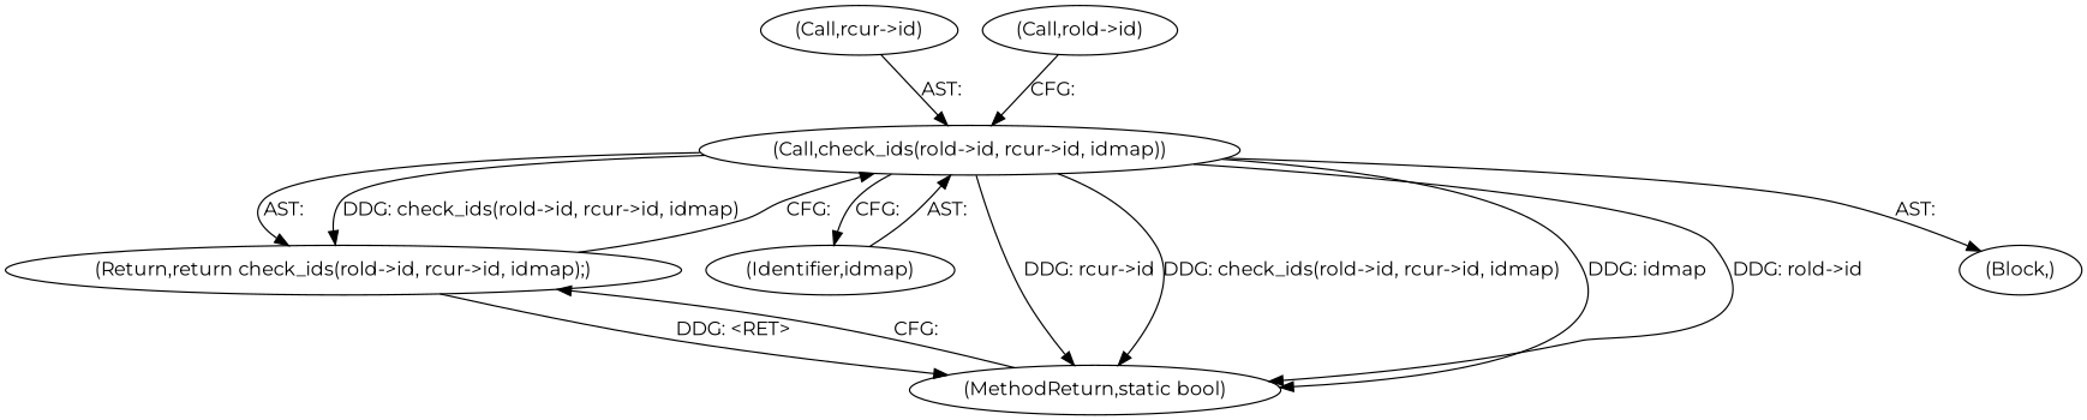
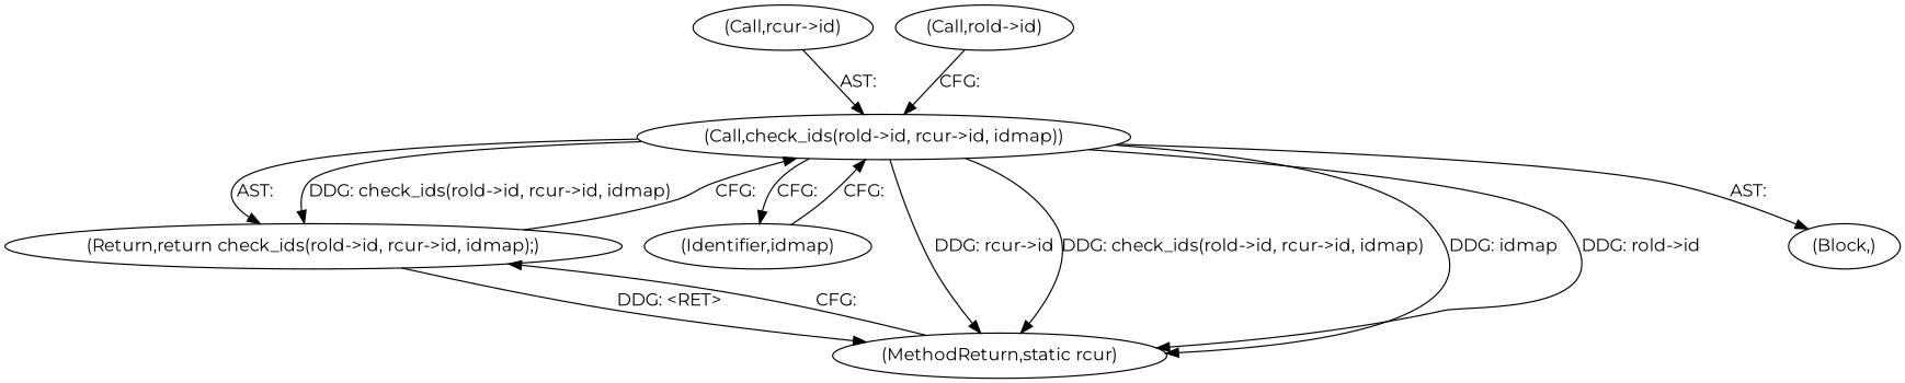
  digraph {
    fontname=Montserrat
    node [fontname=Montserrat]
    edge [fontname=Montserrat]
    n1 [label="(Call,check_ids(rold->id, rcur->id, idmap))"]
    n2 [label="(Return,return check_ids(rold->id, rcur->id, idmap);)"]
    n3 [label="(Identifier,idmap)"]
-   n4 [label="(MethodReturn,static bool)"]
+   n4 [label="(MethodReturn,static rcur)"]
    n5 [label="(Block,)"]
    n6 [label="(Call,rcur->id)"]
    n7 [label="(Call,rold->id)"]
    n1 -> n2 [label="AST: "]
    n1 -> n2 [label="DDG: check_ids(rold->id, rcur->id, idmap)"]
    n1 -> n3 [label="CFG: "]
    n1 -> n4 [label="DDG: rcur->id"]
    n1 -> n4 [label="DDG: check_ids(rold->id, rcur->id, idmap)"]
    n1 -> n4 [label="DDG: idmap"]
    n1 -> n4 [label="DDG: rold->id"]
    n1 -> n5 [label="AST: "]
    n2 -> n1 [label="CFG: "]
    n2 -> n4 [label="DDG: <RET>"]
-   n3 -> n1 [label="AST: "]
+   n3 -> n1 [label="CFG: "]
    n4 -> n2 [label="CFG: "]
    n6 -> n1 [label="AST: "]
    n7 -> n1 [label="CFG: "]
  }
